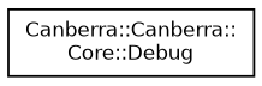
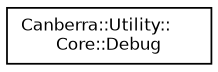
  digraph {
    rankdir=LR
-   n1 [color=black fillcolor=white fontname=Helvetica fontsize=10 height=0.2 label="Canberra::Canberra::\lCore::Debug" shape=record style=filled width=0.4]
+   n1 [color=black fillcolor=white fontname=Helvetica fontsize=10 height=0.2 label="Canberra::Utility::\lCore::Debug" shape=record style=filled width=0.4]
  }
